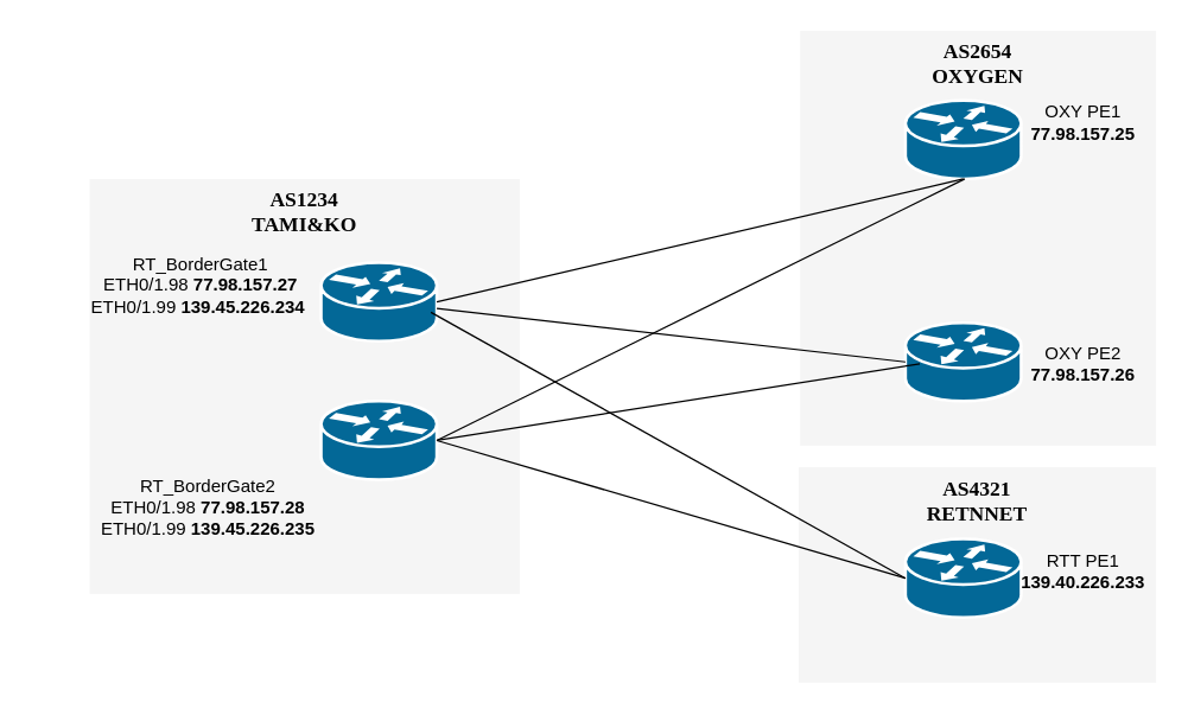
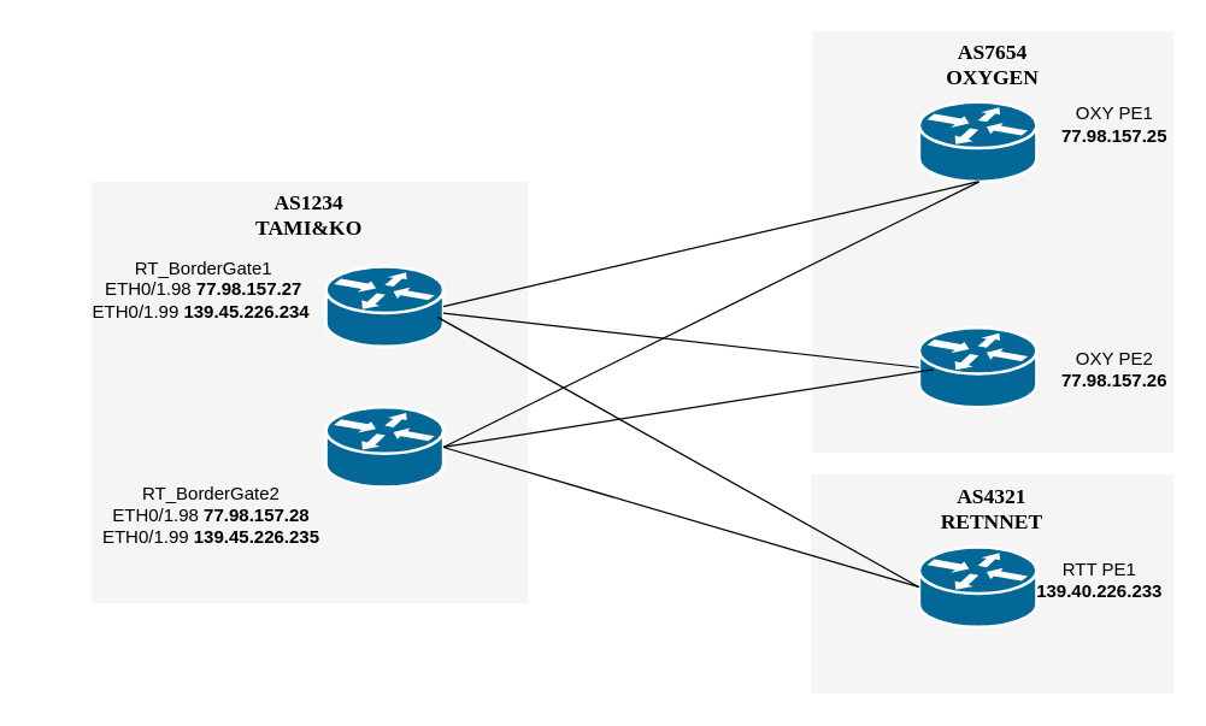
  <mxCell id="0" />
  <mxCell id="1" parent="0" />
- <mxCell id="2" value="AS2654&lt;div&gt;OXYGEN&lt;/div&gt;" style="whiteSpace=wrap;html=1;rounded=0;shadow=0;comic=0;strokeWidth=1;fontFamily=Verdana;fontSize=14;fillColor=#f5f5f5;strokeColor=none;verticalAlign=top;fontStyle=1" vertex="1" parent="1"><mxGeometry x="539" y="20" width="240" height="280" as="geometry" /></mxCell>
+ <mxCell id="2" value="AS7654&lt;div&gt;OXYGEN&lt;/div&gt;" style="whiteSpace=wrap;html=1;rounded=0;shadow=0;comic=0;strokeWidth=1;fontFamily=Verdana;fontSize=14;fillColor=#f5f5f5;strokeColor=none;verticalAlign=top;fontStyle=1" vertex="1" parent="1"><mxGeometry x="539" y="20" width="240" height="280" as="geometry" /></mxCell>
  <mxCell id="3" value="AS1234&lt;div&gt;TAMI&amp;amp;KO&lt;/div&gt;" style="whiteSpace=wrap;html=1;rounded=0;shadow=0;comic=0;strokeWidth=1;fontFamily=Verdana;fontSize=14;fillColor=#f5f5f5;strokeColor=none;verticalAlign=top;fontStyle=1" parent="1" vertex="1"><mxGeometry x="60" y="120" width="290" height="280" as="geometry" /></mxCell>
  <mxCell id="4" value="" style="shape=mxgraph.cisco.routers.router;html=1;dashed=0;fillColor=#036897;strokeColor=#ffffff;strokeWidth=2;verticalLabelPosition=bottom;verticalAlign=top;rounded=0;shadow=0;comic=0;fontFamily=Verdana;fontSize=12;" parent="1" vertex="1"><mxGeometry x="216" y="176.5" width="78" height="53" as="geometry" /></mxCell>
  <mxCell id="5" value="" style="shape=mxgraph.cisco.routers.router;html=1;dashed=0;fillColor=#036897;strokeColor=#ffffff;strokeWidth=2;verticalLabelPosition=bottom;verticalAlign=top;rounded=0;shadow=0;comic=0;fontFamily=Verdana;fontSize=12;" parent="1" vertex="1"><mxGeometry x="216" y="270" width="78" height="53" as="geometry" /></mxCell>
  <mxCell id="6" value="" style="shape=mxgraph.cisco.routers.router;html=1;dashed=0;fillColor=#036897;strokeColor=#ffffff;strokeWidth=2;verticalLabelPosition=bottom;verticalAlign=top;rounded=0;shadow=0;comic=0;fontFamily=Verdana;fontSize=12;" parent="1" vertex="1"><mxGeometry x="610" y="67" width="78" height="53" as="geometry" /></mxCell>
  <mxCell id="7" value="" style="shape=mxgraph.cisco.routers.router;html=1;dashed=0;fillColor=#036897;strokeColor=#ffffff;strokeWidth=2;verticalLabelPosition=bottom;verticalAlign=top;rounded=0;shadow=0;comic=0;fontFamily=Verdana;fontSize=12;" vertex="1" parent="1"><mxGeometry x="610" y="217" width="78" height="53" as="geometry" /></mxCell>
  <mxCell id="8" value="AS4321&lt;div&gt;RETNNET&lt;/div&gt;" style="whiteSpace=wrap;html=1;rounded=0;shadow=0;comic=0;strokeWidth=1;fontFamily=Verdana;fontSize=14;fillColor=#f5f5f5;strokeColor=none;verticalAlign=top;fontStyle=1" vertex="1" parent="1"><mxGeometry x="538" y="314.5" width="241" height="145.5" as="geometry" /></mxCell>
  <mxCell id="9" value="" style="shape=mxgraph.cisco.routers.router;html=1;dashed=0;fillColor=#036897;strokeColor=#ffffff;strokeWidth=2;verticalLabelPosition=bottom;verticalAlign=top;rounded=0;shadow=0;comic=0;fontFamily=Verdana;fontSize=12;" vertex="1" parent="1"><mxGeometry x="610" y="363" width="78" height="53" as="geometry" /></mxCell>
  <mxCell id="10" value="" style="endArrow=none;html=1;rounded=0;entryX=0.5;entryY=1;entryDx=0;entryDy=0;entryPerimeter=0;exitX=1;exitY=0.5;exitDx=0;exitDy=0;exitPerimeter=0;" edge="1" parent="1" source="4" target="6"><mxGeometry width="50" height="50" relative="1" as="geometry"><mxPoint x="830" y="310" as="sourcePoint" /><mxPoint x="880" y="260" as="targetPoint" /></mxGeometry></mxCell>
  <mxCell id="11" value="" style="endArrow=none;html=1;rounded=0;exitX=1;exitY=0.5;exitDx=0;exitDy=0;exitPerimeter=0;" edge="1" parent="1" source="5"><mxGeometry width="50" height="50" relative="1" as="geometry"><mxPoint x="830" y="310" as="sourcePoint" /><mxPoint x="650" y="120" as="targetPoint" /></mxGeometry></mxCell>
  <mxCell id="12" value="" style="endArrow=none;html=1;rounded=0;entryX=0;entryY=0.5;entryDx=0;entryDy=0;entryPerimeter=0;" edge="1" parent="1" source="4" target="7"><mxGeometry width="50" height="50" relative="1" as="geometry"><mxPoint x="830" y="310" as="sourcePoint" /><mxPoint x="880" y="260" as="targetPoint" /></mxGeometry></mxCell>
  <mxCell id="13" value="" style="endArrow=none;html=1;rounded=0;entryX=0.124;entryY=0.523;entryDx=0;entryDy=0;entryPerimeter=0;exitX=1;exitY=0.5;exitDx=0;exitDy=0;exitPerimeter=0;" edge="1" parent="1" source="5" target="7"><mxGeometry width="50" height="50" relative="1" as="geometry"><mxPoint x="830" y="310" as="sourcePoint" /><mxPoint x="880" y="260" as="targetPoint" /></mxGeometry></mxCell>
  <mxCell id="14" value="" style="endArrow=none;html=1;rounded=0;entryX=0;entryY=0.5;entryDx=0;entryDy=0;entryPerimeter=0;exitX=0.949;exitY=0.632;exitDx=0;exitDy=0;exitPerimeter=0;" edge="1" parent="1" source="4" target="9"><mxGeometry width="50" height="50" relative="1" as="geometry"><mxPoint x="830" y="310" as="sourcePoint" /><mxPoint x="880" y="260" as="targetPoint" /></mxGeometry></mxCell>
  <mxCell id="15" value="" style="endArrow=none;html=1;rounded=0;entryX=0;entryY=0.5;entryDx=0;entryDy=0;entryPerimeter=0;exitX=1;exitY=0.5;exitDx=0;exitDy=0;exitPerimeter=0;" edge="1" parent="1" source="5" target="9"><mxGeometry width="50" height="50" relative="1" as="geometry"><mxPoint x="830" y="310" as="sourcePoint" /><mxPoint x="880" y="260" as="targetPoint" /></mxGeometry></mxCell>
  <mxCell id="16" value="RT_BorderGate1&lt;div&gt;ETH0/1.98&amp;nbsp;&lt;span style=&quot;background-color: transparent; color: light-dark(rgb(0, 0, 0), rgb(255, 255, 255));&quot;&gt;&lt;b&gt;77.98.157.27&lt;/b&gt;&lt;/span&gt;&lt;/div&gt;&lt;div&gt;ETH0/1.99&amp;nbsp;&lt;b&gt;139.45.226.234&amp;nbsp;&lt;/b&gt;&lt;/div&gt;" style="text;strokeColor=none;align=center;fillColor=none;html=1;verticalAlign=middle;whiteSpace=wrap;rounded=0;" vertex="1" parent="1"><mxGeometry x="20" y="176.5" width="230" height="30" as="geometry" /></mxCell>
  <mxCell id="17" value="RT_BorderGate2&lt;div&gt;&lt;div&gt;ETH0/1.98&amp;nbsp;&lt;span style=&quot;background-color: transparent; color: light-dark(rgb(0, 0, 0), rgb(255, 255, 255));&quot;&gt;&lt;b&gt;77.98.157.28&lt;/b&gt;&lt;/span&gt;&lt;/div&gt;&lt;div&gt;ETH0/1.99&amp;nbsp;&lt;b&gt;139.45.226.235&lt;/b&gt;&lt;/div&gt;&lt;/div&gt;" style="text;strokeColor=none;align=center;fillColor=none;html=1;verticalAlign=middle;whiteSpace=wrap;rounded=0;" vertex="1" parent="1"><mxGeometry x="110" y="326.5" width="60" height="30" as="geometry" /></mxCell>
- <mxCell id="18" value="OXY PE1&lt;div&gt;&lt;b&gt;77.98.157.25&lt;/b&gt;&lt;/div&gt;" style="text;strokeColor=none;align=center;fillColor=none;html=1;verticalAlign=middle;whiteSpace=wrap;rounded=0;" vertex="1" parent="1"><mxGeometry x="700" y="67" width="60" height="30" as="geometry" /></mxCell>
- <mxCell id="19" value="OXY PE2&lt;div&gt;&lt;b&gt;77.98.157.26&lt;/b&gt;&lt;/div&gt;" style="text;strokeColor=none;align=center;fillColor=none;html=1;verticalAlign=middle;whiteSpace=wrap;rounded=0;" vertex="1" parent="1"><mxGeometry x="700" y="229.5" width="60" height="30" as="geometry" /></mxCell>
+ <mxCell id="18" value="OXY PE1&lt;div&gt;&lt;b&gt;77.98.157.25&lt;/b&gt;&lt;/div&gt;" style="text;strokeColor=none;align=center;fillColor=none;html=1;verticalAlign=middle;whiteSpace=wrap;rounded=0;" vertex="1" parent="1"><mxGeometry x="710" y="67" width="60" height="30" as="geometry" /></mxCell>
+ <mxCell id="19" value="OXY PE2&lt;div&gt;&lt;b&gt;77.98.157.26&lt;/b&gt;&lt;/div&gt;" style="text;strokeColor=none;align=center;fillColor=none;html=1;verticalAlign=middle;whiteSpace=wrap;rounded=0;" vertex="1" parent="1"><mxGeometry x="710" y="229.5" width="60" height="30" as="geometry" /></mxCell>
  <mxCell id="20" value="RTT PE1&lt;div&gt;&lt;b&gt;139.40.226.233&lt;/b&gt;&lt;/div&gt;" style="text;strokeColor=none;align=center;fillColor=none;html=1;verticalAlign=middle;whiteSpace=wrap;rounded=0;" vertex="1" parent="1"><mxGeometry x="700" y="370" width="60" height="30" as="geometry" /></mxCell>
